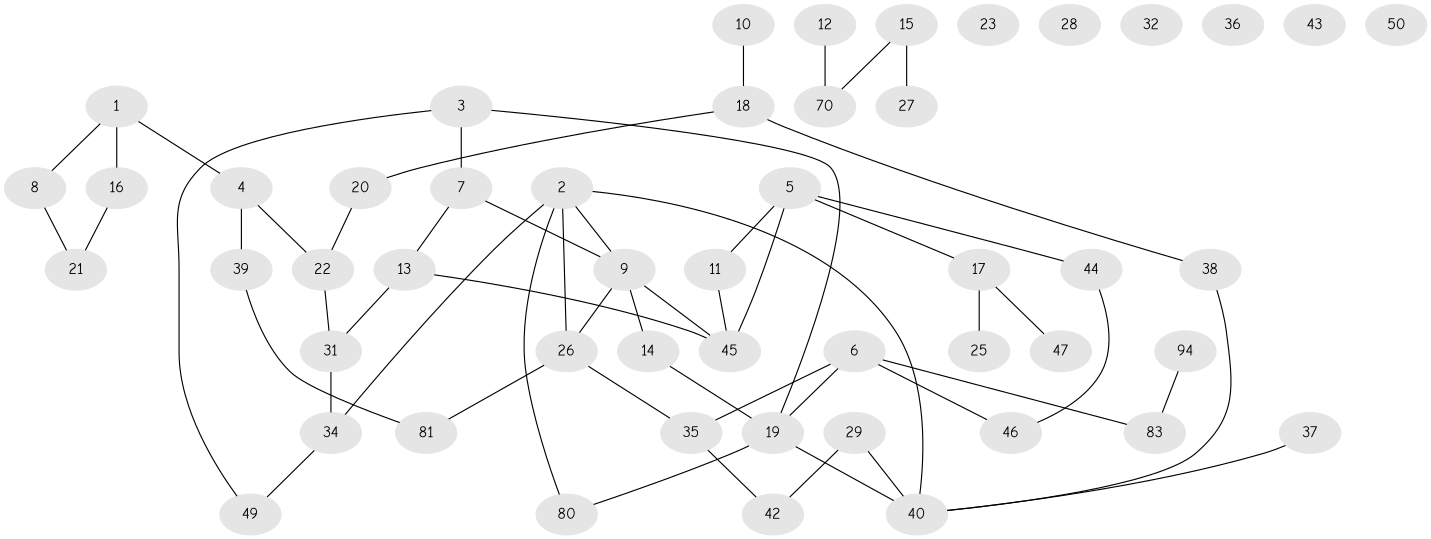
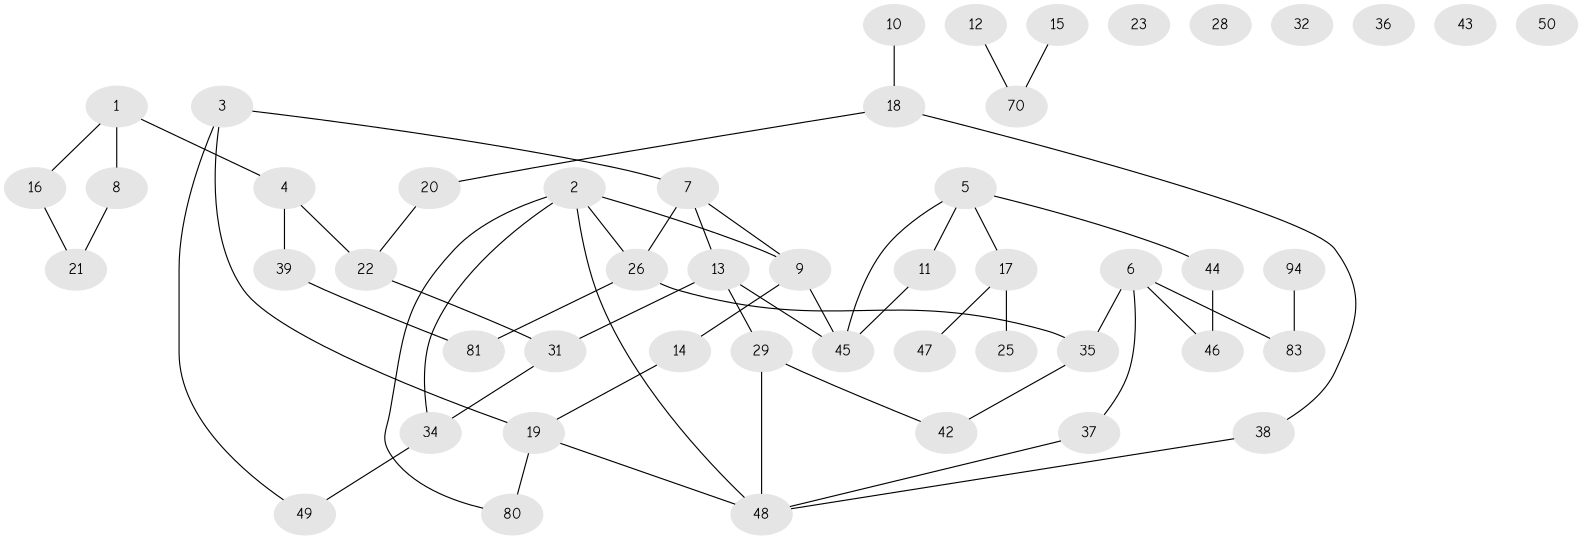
  graph {
    fontname="Comic Neue"
    node [color=gray90 fontname="Comic Neue" style=filled]
    edge [fontname="Comic Neue"]
    1
    4
    8
    16
    22
    39
    21
    2
    9
    26
    34
    n12 [label=80]
-   48 [label=40]
+   48
    45
    14
    35
    n17 [label=81]
    49
    3
    7
    19
    13
    31
    5
    17
    44
    11
    25
    47
    46
    6
    n32 [label=83]
    42
    29
    10
    18
    20
    38
    n39 [label=70]
    12
    15
-   27
    23
    n44 [label=94]
    28
    32
    36
    37
    43
    50
    1 -- 4
    1 -- 8
    1 -- 16
    4 -- 22
    4 -- 39
    8 -- 21
    16 -- 21
    22 -- 31
    39 -- n17
    2 -- 9
    2 -- 26
    2 -- 34
    2 -- n12
    2 -- 48
-   9 -- 26
+   7 -- 26
    9 -- 45
    9 -- 14
    26 -- 35
    26 -- n17
    34 -- 49
    14 -- 19
    35 -- 42
    3 -- 49
    3 -- 7
    3 -- 19
    7 -- 9
    7 -- 13
    19 -- n12
    19 -- 48
    13 -- 45
    13 -- 31
+   13 -- 29
    31 -- 34
    5 -- 45
    5 -- 17
    5 -- 44
    5 -- 11
    17 -- 25
    17 -- 47
    44 -- 46
    11 -- 45
    6 -- 35
-   6 -- 19
+   6 -- 37
    6 -- 46
    6 -- n32
    29 -- 48
    29 -- 42
    10 -- 18
    18 -- 20
    18 -- 38
    20 -- 22
    38 -- 48
    12 -- n39
    15 -- n39
-   15 -- 27
    n44 -- n32
    37 -- 48
  }
